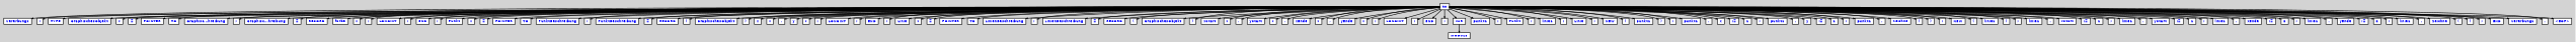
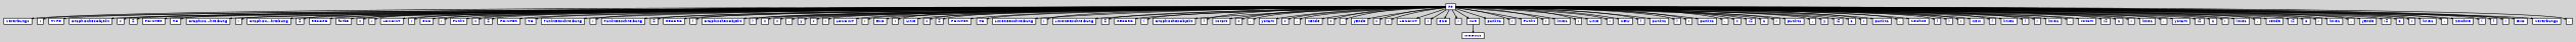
  digraph {
    bgcolor=lightgrey
    ordering=out
    ranksep=.4
    node [color=black fillcolor=white fixedsize=false fontcolor=blue fontname="Helvetica-bold" fontsize=12 shape=box style="filled, solid, bold"]
    edge [arrowsize=.5 color=black style=bold]
    n1 [height=.25 label=MODULE width=.25]
    n0 [height=.25 width=.25]
    n2 [height=.25 label=Vererbung1 width=.25]
    n3 [height=.25 label=";" width=.25]
    n4 [height=.25 label=TYPE width=.25]
    n5 [height=.25 label=GraphischesObjekt width=.25]
    n6 [height=.25 label="*" width=.25]
    n7 [height=.25 label="=" width=.25]
    n8 [height=.25 label=POINTER width=.25]
    n9 [height=.25 label=TO width=.25]
    n10 [height=.25 label="Graphisc...hreibung" width=.25]
    n11 [height=.25 label=";" width=.25]
    n12 [height=.25 label="Graphisc...hreibung" width=.25]
    n13 [height=.25 label="=" width=.25]
    n14 [height=.25 label=RECORD width=.25]
    n15 [height=.25 label=farbe width=.25]
    n16 [height=.25 label="*" width=.25]
    n17 [height=.25 label=":" width=.25]
    n18 [height=.25 label=LONGINT width=.25]
    n19 [height=.25 label=";" width=.25]
    n20 [height=.25 label=END width=.25]
    n21 [height=.25 label=";" width=.25]
    n22 [height=.25 label=Punkt width=.25]
    n23 [height=.25 label="*" width=.25]
    n24 [height=.25 label="=" width=.25]
    n25 [height=.25 label=POINTER width=.25]
    n26 [height=.25 label=TO width=.25]
    n27 [height=.25 label=PunktBeschreibung width=.25]
    n28 [height=.25 label=";" width=.25]
    n29 [height=.25 label=PunktBeschreibung width=.25]
    n30 [height=.25 label="=" width=.25]
    n31 [height=.25 label=RECORD width=.25]
    n32 [height=.25 label="(" width=.25]
    n33 [height=.25 label=GraphischesObjekt width=.25]
    n34 [height=.25 label=")" width=.25]
    n35 [height=.25 label=x width=.25]
    n36 [height=.25 label="*" width=.25]
    n37 [height=.25 label="," width=.25]
    n38 [height=.25 label=y width=.25]
    n39 [height=.25 label="*" width=.25]
    n40 [height=.25 label=":" width=.25]
    n41 [height=.25 label=LONGINT width=.25]
    n42 [height=.25 label=";" width=.25]
    n43 [height=.25 label=END width=.25]
    n44 [height=.25 label=";" width=.25]
    n45 [height=.25 label=Linie width=.25]
    n46 [height=.25 label="*" width=.25]
    n47 [height=.25 label="=" width=.25]
    n48 [height=.25 label=POINTER width=.25]
    n49 [height=.25 label=TO width=.25]
    n50 [height=.25 label=LinienBeschreibung width=.25]
    n51 [height=.25 label=";" width=.25]
    n52 [height=.25 label=LinienBeschreibung width=.25]
    n53 [height=.25 label="=" width=.25]
    n54 [height=.25 label=RECORD width=.25]
    n55 [height=.25 label="(" width=.25]
    n56 [height=.25 label=GraphischesObjekt width=.25]
    n57 [height=.25 label=")" width=.25]
    n58 [height=.25 label=xStart width=.25]
    n59 [height=.25 label="*" width=.25]
    n60 [height=.25 label="," width=.25]
    n61 [height=.25 label=yStart width=.25]
    n62 [height=.25 label="*" width=.25]
    n63 [height=.25 label="," width=.25]
    n64 [height=.25 label=xEnde width=.25]
    n65 [height=.25 label="*" width=.25]
    n66 [height=.25 label="," width=.25]
    n67 [height=.25 label=yEnde width=.25]
    n68 [height=.25 label="*" width=.25]
    n69 [height=.25 label=":" width=.25]
    n70 [height=.25 label=LONGINT width=.25]
    n71 [height=.25 label=";" width=.25]
    n72 [height=.25 label=END width=.25]
    n73 [height=.25 label=";" width=.25]
    n74 [height=.25 label=VAR width=.25]
    n75 [height=.25 label=punkt1 width=.25]
    n76 [height=.25 label=":" width=.25]
    n77 [height=.25 label=Punkt width=.25]
    n78 [height=.25 label=";" width=.25]
    n79 [height=.25 label=linie1 width=.25]
    n80 [height=.25 label=":" width=.25]
    n81 [height=.25 label=Linie width=.25]
    n82 [height=.25 label=";" width=.25]
    n84 [height=.25 label=NEW width=.25]
    n85 [height=.25 label="(" width=.25]
    n86 [height=.25 label=punkt1 width=.25]
    n87 [height=.25 label=")" width=.25]
    n88 [height=.25 label=";" width=.25]
    n89 [height=.25 label=punkt1 width=.25]
    n90 [height=.25 label="." width=.25]
    n91 [height=.25 label=x width=.25]
    n92 [height=.25 label=":=" width=.25]
    n93 [height=.25 label=1 width=.25]
    n94 [height=.25 label=";" width=.25]
    n95 [height=.25 label=punkt1 width=.25]
    n96 [height=.25 label="." width=.25]
    n97 [height=.25 label=y width=.25]
    n98 [height=.25 label=":=" width=.25]
    n99 [height=.25 label=1 width=.25]
    n100 [height=.25 label=";" width=.25]
    n101 [height=.25 label=punkt1 width=.25]
    n102 [height=.25 label="." width=.25]
    n103 [height=.25 label=Zeichne width=.25]
    n104 [height=.25 label="(" width=.25]
    n105 [height=.25 label=")" width=.25]
    n106 [height=.25 label=";" width=.25]
    n107 [height=.25 label=NEW width=.25]
    n108 [height=.25 label="(" width=.25]
    n109 [height=.25 label=linie1 width=.25]
    n110 [height=.25 label=")" width=.25]
    n111 [height=.25 label=";" width=.25]
    n112 [height=.25 label=linie1 width=.25]
    n113 [height=.25 label="." width=.25]
    n114 [height=.25 label=xStart width=.25]
    n115 [height=.25 label=":=" width=.25]
    n116 [height=.25 label=1 width=.25]
    n117 [height=.25 label=";" width=.25]
    n118 [height=.25 label=linie1 width=.25]
    n119 [height=.25 label="." width=.25]
    n120 [height=.25 label=yStart width=.25]
    n121 [height=.25 label=":=" width=.25]
    n122 [height=.25 label=1 width=.25]
    n123 [height=.25 label=";" width=.25]
    n124 [height=.25 label=linie1 width=.25]
    n125 [height=.25 label="." width=.25]
    n126 [height=.25 label=xEnde width=.25]
    n127 [height=.25 label=":=" width=.25]
    n128 [height=.25 label=2 width=.25]
    n129 [height=.25 label=";" width=.25]
    n130 [height=.25 label=linie1 width=.25]
    n131 [height=.25 label="." width=.25]
    n132 [height=.25 label=yEnde width=.25]
    n133 [height=.25 label=":=" width=.25]
    n134 [height=.25 label=2 width=.25]
    n135 [height=.25 label=";" width=.25]
    n136 [height=.25 label=linie1 width=.25]
    n137 [height=.25 label="." width=.25]
    n138 [height=.25 label=Zeichne width=.25]
    n139 [height=.25 label="(" width=.25]
    n140 [height=.25 label=")" width=.25]
    n141 [height=.25 label=";" width=.25]
    n142 [height=.25 label=END width=.25]
    n143 [height=.25 label=Vererbung1 width=.25]
    n144 [height=.25 label="." width=.25]
-   n145 [height=.25 label="<EOF>" width=.25]
    n0 -> n2
    n0 -> n3
    n0 -> n4
    n0 -> n5
    n0 -> n6
    n0 -> n7
    n0 -> n8
    n0 -> n9
    n0 -> n10
    n0 -> n11
    n0 -> n12
    n0 -> n13
    n0 -> n14
    n0 -> n15
    n0 -> n16
    n0 -> n17
    n0 -> n18
    n0 -> n19
    n0 -> n20
    n0 -> n21
    n0 -> n22
    n0 -> n23
    n0 -> n24
    n0 -> n25
    n0 -> n26
    n0 -> n27
    n0 -> n28
    n0 -> n29
    n0 -> n30
    n0 -> n31
    n0 -> n32
    n0 -> n33
    n0 -> n34
    n0 -> n35
    n0 -> n36
    n0 -> n37
    n0 -> n38
    n0 -> n39
    n0 -> n40
    n0 -> n41
    n0 -> n42
    n0 -> n43
    n0 -> n44
    n0 -> n45
    n0 -> n46
    n0 -> n47
    n0 -> n48
    n0 -> n49
    n0 -> n50
    n0 -> n51
    n0 -> n52
    n0 -> n53
    n0 -> n54
    n0 -> n55
    n0 -> n56
    n0 -> n57
    n0 -> n58
    n0 -> n59
    n0 -> n60
    n0 -> n61
    n0 -> n62
    n0 -> n63
    n0 -> n64
    n0 -> n65
    n0 -> n66
    n0 -> n67
    n0 -> n68
    n0 -> n69
    n0 -> n70
    n0 -> n71
    n0 -> n72
    n0 -> n73
    n0 -> n74
    n0 -> n75
    n0 -> n76
    n0 -> n77
    n0 -> n78
    n0 -> n79
    n0 -> n80
    n0 -> n81
    n0 -> n82
    n0 -> n84
    n0 -> n85
    n0 -> n86
    n0 -> n87
    n0 -> n88
    n0 -> n89
    n0 -> n90
    n0 -> n91
    n0 -> n92
    n0 -> n93
    n0 -> n94
    n0 -> n95
    n0 -> n96
    n0 -> n97
    n0 -> n98
    n0 -> n99
    n0 -> n100
    n0 -> n101
    n0 -> n102
    n0 -> n103
    n0 -> n104
    n0 -> n105
    n0 -> n106
    n0 -> n107
    n0 -> n108
    n0 -> n109
    n0 -> n110
    n0 -> n111
    n0 -> n112
    n0 -> n113
    n0 -> n114
    n0 -> n115
    n0 -> n116
    n0 -> n117
    n0 -> n118
    n0 -> n119
    n0 -> n120
    n0 -> n121
    n0 -> n122
    n0 -> n123
    n0 -> n124
    n0 -> n125
    n0 -> n126
    n0 -> n127
    n0 -> n128
    n0 -> n129
    n0 -> n130
    n0 -> n131
    n0 -> n132
    n0 -> n133
    n0 -> n134
    n0 -> n135
    n0 -> n136
    n0 -> n137
    n0 -> n138
    n0 -> n139
    n0 -> n140
    n0 -> n141
    n0 -> n142
    n0 -> n143
    n0 -> n144
-   n0 -> n145
    n74 -> n1
  }
